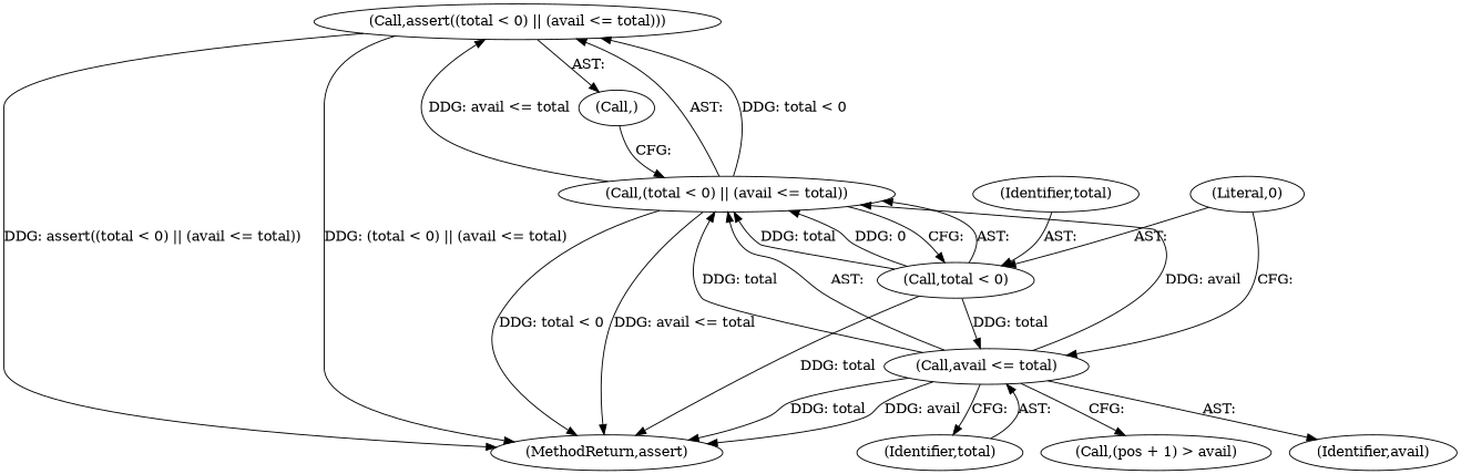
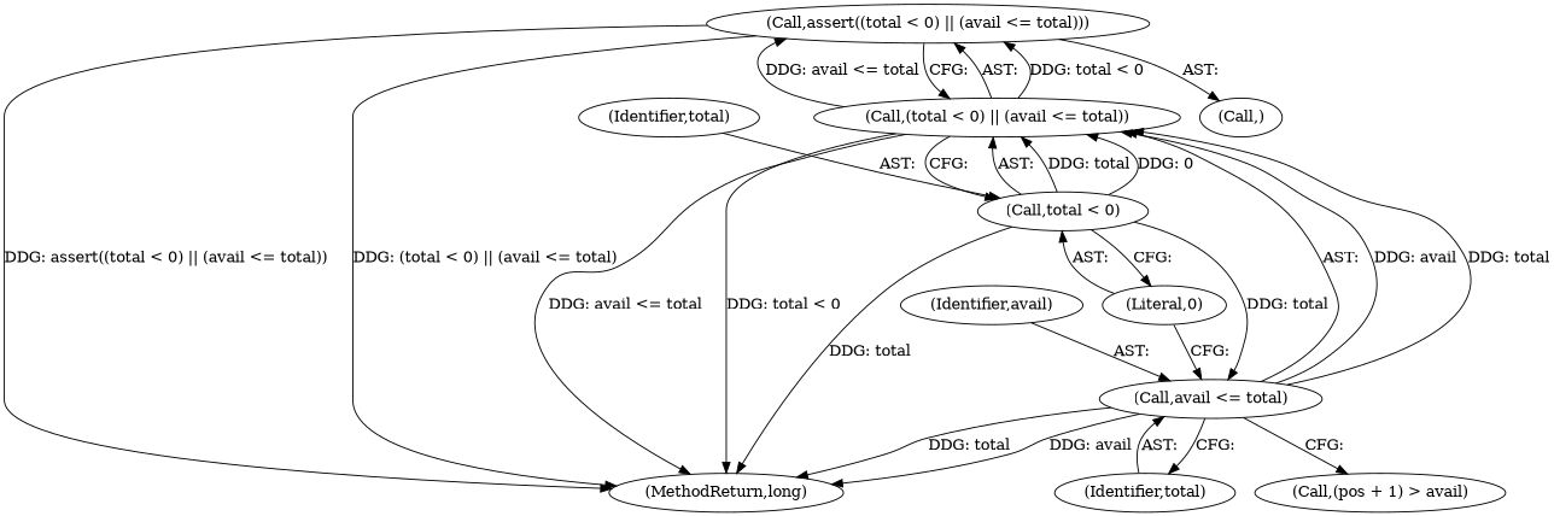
  digraph {
    n1 [label="(Call,assert((total < 0) || (avail <= total)))"]
    n2 [label="(Call,(total < 0) || (avail <= total))"]
    n3 [label="(Call,)"]
-   n4 [label="(MethodReturn,assert)"]
+   n4 [label="(MethodReturn,long)"]
    n5 [label="(Call,total < 0)"]
    n6 [label="(Call,avail <= total)"]
    n7 [label="(Literal,0)"]
    n8 [label="(Call,(pos + 1) > avail)"]
    n9 [label="(Identifier,total)"]
    n10 [label="(Identifier,avail)"]
    n11 [label="(Identifier,total)"]
-   n3 -> n2 [label="CFG: "]
+   n1 -> n2 [label="CFG: "]
    n1 -> n3 [label="AST: "]
    n1 -> n4 [label="DDG: assert((total < 0) || (avail <= total))"]
    n1 -> n4 [label="DDG: (total < 0) || (avail <= total)"]
    n2 -> n1 [label="AST: "]
    n2 -> n1 [label="DDG: total < 0"]
    n2 -> n1 [label="DDG: avail <= total"]
    n2 -> n4 [label="DDG: avail <= total"]
    n2 -> n4 [label="DDG: total < 0"]
    n2 -> n5 [label="CFG: "]
    n5 -> n2 [label="AST: "]
    n5 -> n2 [label="DDG: total"]
    n5 -> n2 [label="DDG: 0"]
    n5 -> n4 [label="DDG: total"]
    n5 -> n6 [label="DDG: total"]
+   n5 -> n7 [label="CFG: "]
    n6 -> n2 [label="AST: "]
    n6 -> n2 [label="DDG: avail"]
    n6 -> n2 [label="DDG: total"]
    n6 -> n4 [label="DDG: total"]
    n6 -> n4 [label="DDG: avail"]
    n6 -> n8 [label="CFG: "]
    n6 -> n9 [label="CFG: "]
    n7 -> n5 [label="AST: "]
    n7 -> n6 [label="CFG: "]
    n9 -> n6 [label="AST: "]
-   n6 -> n10 [label="AST: "]
+   n10 -> n6 [label="AST: "]
    n11 -> n5 [label="AST: "]
  }
